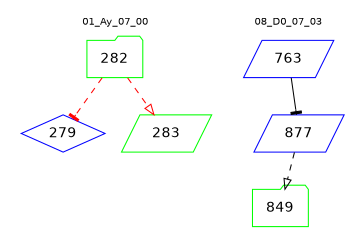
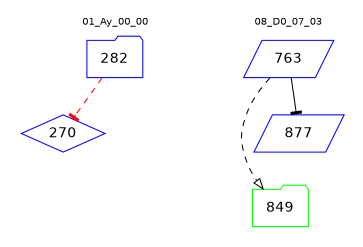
  digraph {
    fontname="DejaVu Sans"
    node [color=blue fontname="DejaVu Sans" shape=parallelogram]
    edge [arrowhead=tee color=red fontname="DejaVu Sans" style=dashed]
-   n1 [color=green label=282 shape=folder]
-   n2 [label=279 shape=diamond]
-   n3 [color=green label=283]
+   n1 [label=282 shape=folder]
+   n2 [label=270 shape=diamond]
    n4 [label=763]
    n5 [color=green label=849 shape=folder]
    n6 [label=877]
    subgraph cluster_1 {
      color=white
      fontsize=10
-     label="01_Ay_07_00"
+     label="01_Ay_00_00"
      n1
      n2
-     n3
    }
    subgraph cluster_2 {
      color=white
      fontsize=10
      label="08_D0_07_03"
      n4
      n5
      n6
    }
    n1 -> n2
-   n1 -> n3 [arrowhead=onormal]
-   n6 -> n5 [arrowhead=onormal color=black]
+   n4 -> n5 [arrowhead=onormal color=black]
    n4 -> n6 [color=black style=solid]
  }
